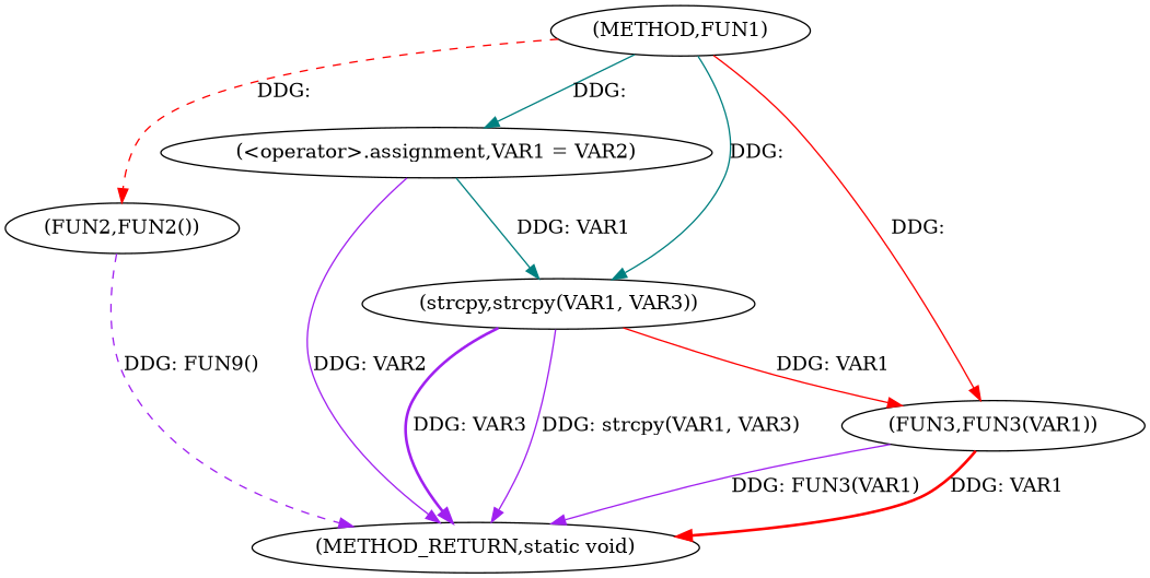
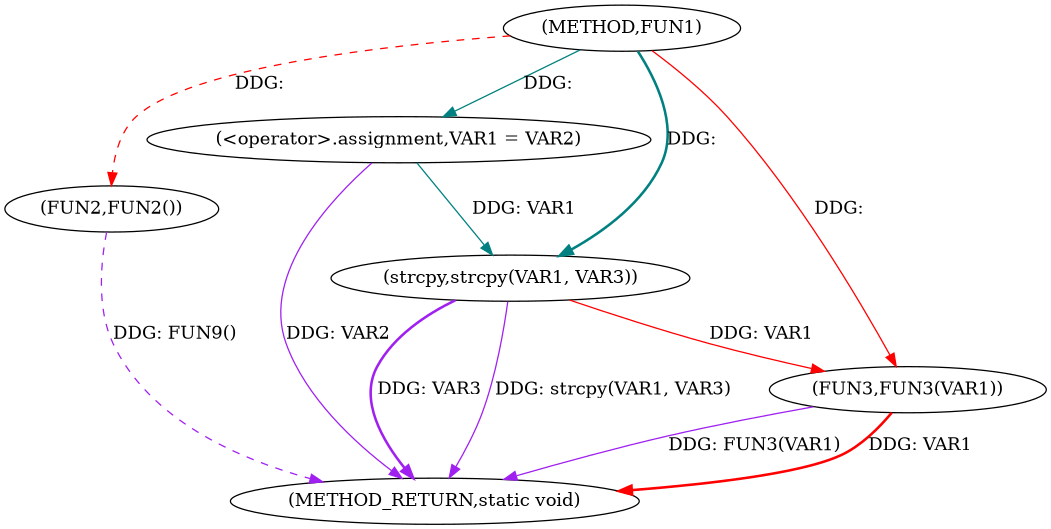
  digraph {
    edge [color=purple style=solid]
    n1 [label="(METHOD,FUN1)"]
    n2 [label="(FUN2,FUN2())"]
    n3 [label="(<operator>.assignment,VAR1 = VAR2)"]
    n4 [label="(strcpy,strcpy(VAR1, VAR3))"]
    n5 [label="(FUN3,FUN3(VAR1))"]
    n6 [label="(METHOD_RETURN,static void)"]
    n1 -> n2 [color=red label="DDG: " style=dashed]
    n1 -> n3 [color=teal label="DDG: "]
-   n1 -> n4 [color=teal label="DDG: "]
+   n1 -> n4 [color=teal label="DDG: " style=bold]
    n1 -> n5 [color=red label="DDG: "]
    n2 -> n6 [label="DDG: FUN9()" style=dashed]
    n3 -> n4 [color=teal label="DDG: VAR1"]
    n3 -> n6 [label="DDG: VAR2"]
    n4 -> n5 [color=red label="DDG: VAR1"]
    n4 -> n6 [label="DDG: VAR3" style=bold]
    n4 -> n6 [label="DDG: strcpy(VAR1, VAR3)"]
    n5 -> n6 [label="DDG: FUN3(VAR1)"]
    n5 -> n6 [color=red label="DDG: VAR1" style=bold]
  }
